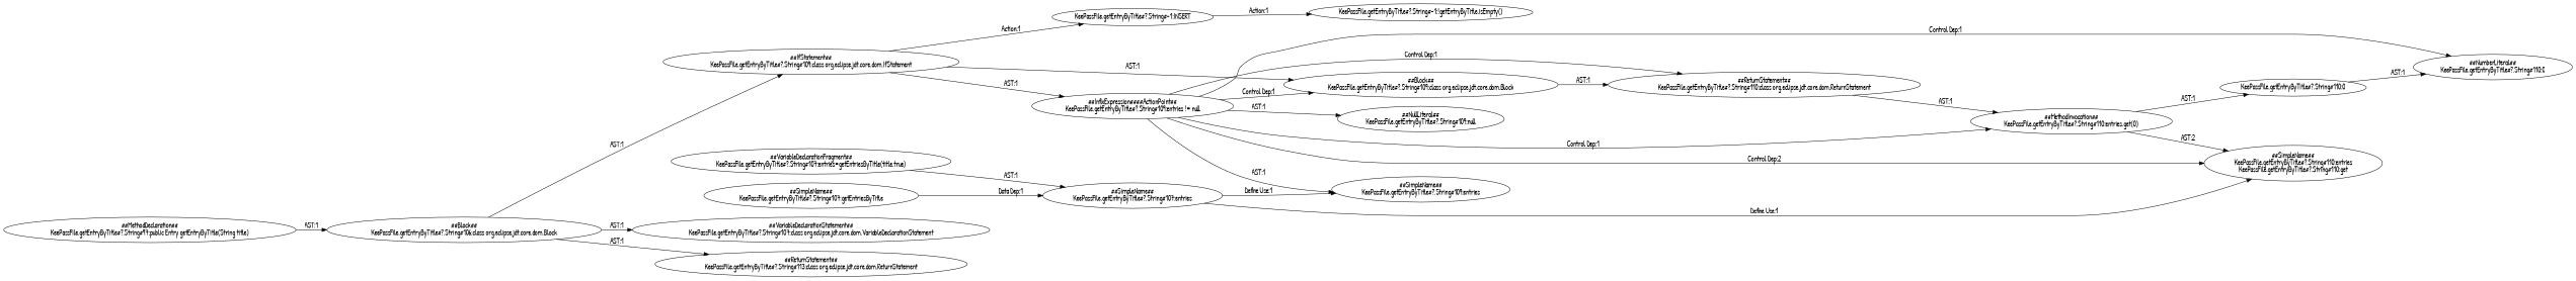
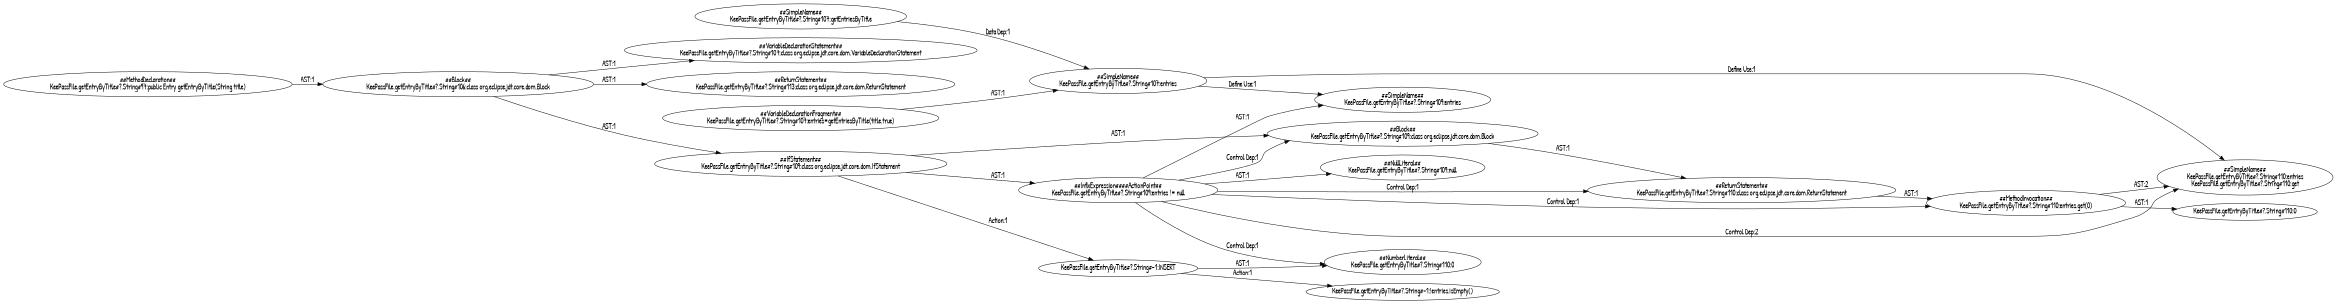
  digraph {
    fontname="Patrick Hand"
    rankdir=LR
    node [fontname="Patrick Hand" shape=ellipse]
    edge [fontname="Patrick Hand"]
    n1 [label="##InfixExpression####ActionPoint##\nKeePassFile.getEntryByTitle#?,String#109:entries != null"]
    n2 [label="##SimpleName##\nKeePassFile.getEntryByTitle#?,String#109:entries"]
    n3 [label="##NullLiteral##\nKeePassFile.getEntryByTitle#?,String#109:null"]
    n4 [label="##Block##\nKeePassFile.getEntryByTitle#?,String#109:class org.eclipse.jdt.core.dom.Block"]
    n5 [label="##ReturnStatement##\nKeePassFile.getEntryByTitle#?,String#110:class org.eclipse.jdt.core.dom.ReturnStatement"]
    n6 [label="##MethodInvocation##\nKeePassFile.getEntryByTitle#?,String#110:entries.get(0)"]
    n7 [label="##SimpleName##\nKeePassFile.getEntryByTitle#?,String#110:entries\nKeePassFile.getEntryByTitle#?,String#110:get"]
    n8 [label="##NumberLiteral##\nKeePassFile.getEntryByTitle#?,String#110:0"]
    n9 [label="KeePassFile.getEntryByTitle#?,String#110:0"]
    n10 [label="##IfStatement##\nKeePassFile.getEntryByTitle#?,String#109:class org.eclipse.jdt.core.dom.IfStatement"]
    n11 [label="KeePassFile.getEntryByTitle#?,String#-1:INSERT"]
-   n12 [label="KeePassFile.getEntryByTitle#?,String#-1:!getEntryByTitle.isEmpty()"]
+   n12 [label="KeePassFile.getEntryByTitle#?,String#-1:!entries.isEmpty()"]
    n13 [label="##Block##\nKeePassFile.getEntryByTitle#?,String#106:class org.eclipse.jdt.core.dom.Block"]
    n14 [label="##VariableDeclarationStatement##\nKeePassFile.getEntryByTitle#?,String#107:class org.eclipse.jdt.core.dom.VariableDeclarationStatement"]
    n15 [label="##ReturnStatement##\nKeePassFile.getEntryByTitle#?,String#113:class org.eclipse.jdt.core.dom.ReturnStatement"]
    n16 [label="##MethodDeclaration##\nKeePassFile.getEntryByTitle#?,String#97:public Entry getEntryByTitle(String title)"]
    n17 [label="##SimpleName##\nKeePassFile.getEntryByTitle#?,String#107:entries"]
    n18 [label="##VariableDeclarationFragment##\nKeePassFile.getEntryByTitle#?,String#107:entries=getEntriesByTitle(title,true)"]
    n19 [label="##SimpleName##\nKeePassFile.getEntryByTitle#?,String#107:getEntriesByTitle"]
    n1 -> n2 [label="AST:1"]
    n1 -> n3 [label="AST:1"]
    n1 -> n4 [label="Control Dep:1"]
    n1 -> n5 [label="Control Dep:1"]
    n1 -> n6 [label="Control Dep:1"]
    n1 -> n7 [label="Control Dep:2"]
    n1 -> n8 [label="Control Dep:1"]
    n4 -> n5 [label="AST:1"]
    n5 -> n6 [label="AST:1"]
    n6 -> n7 [label="AST:2"]
    n6 -> n9 [label="AST:1"]
-   n9 -> n8 [label="AST:1"]
+   n11 -> n8 [label="AST:1"]
    n10 -> n1 [label="AST:1"]
    n10 -> n4 [label="AST:1"]
    n10 -> n11 [label="Action:1"]
    n11 -> n12 [label="Action:1"]
    n13 -> n10 [label="AST:1"]
    n13 -> n14 [label="AST:1"]
    n13 -> n15 [label="AST:1"]
    n16 -> n13 [label="AST:1"]
    n17 -> n2 [label="Define Use:1"]
    n17 -> n7 [label="Define Use:1"]
    n18 -> n17 [label="AST:1"]
    n19 -> n17 [label="Data Dep:1"]
  }
